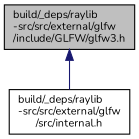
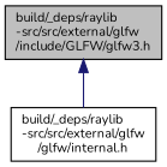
  digraph {
    fontname=Nunito
    node [color=black fontname=Nunito fontsize=10 shape=record style=filled]
    n1 [fillcolor=grey75 fontcolor=black height=0.2 label="build/_deps/raylib\l-src/src/external/glfw\l/include/GLFW/glfw3.h" width=0.4]
-   n2 [fillcolor=white height=0.2 label="build/_deps/raylib\l-src/src/external/glfw\l/src/internal.h" width=0.4]
+   n2 [fillcolor=white height=0.2 label="build/_deps/raylib\l-src/src/external/glfw\l/glfw/internal.h" width=0.4]
    n1 -> n2 [color=midnightblue dir=back fontname=Nunito fontsize=10 labelfontname=Helvetica labelfontsize=10 style=solid]
  }
